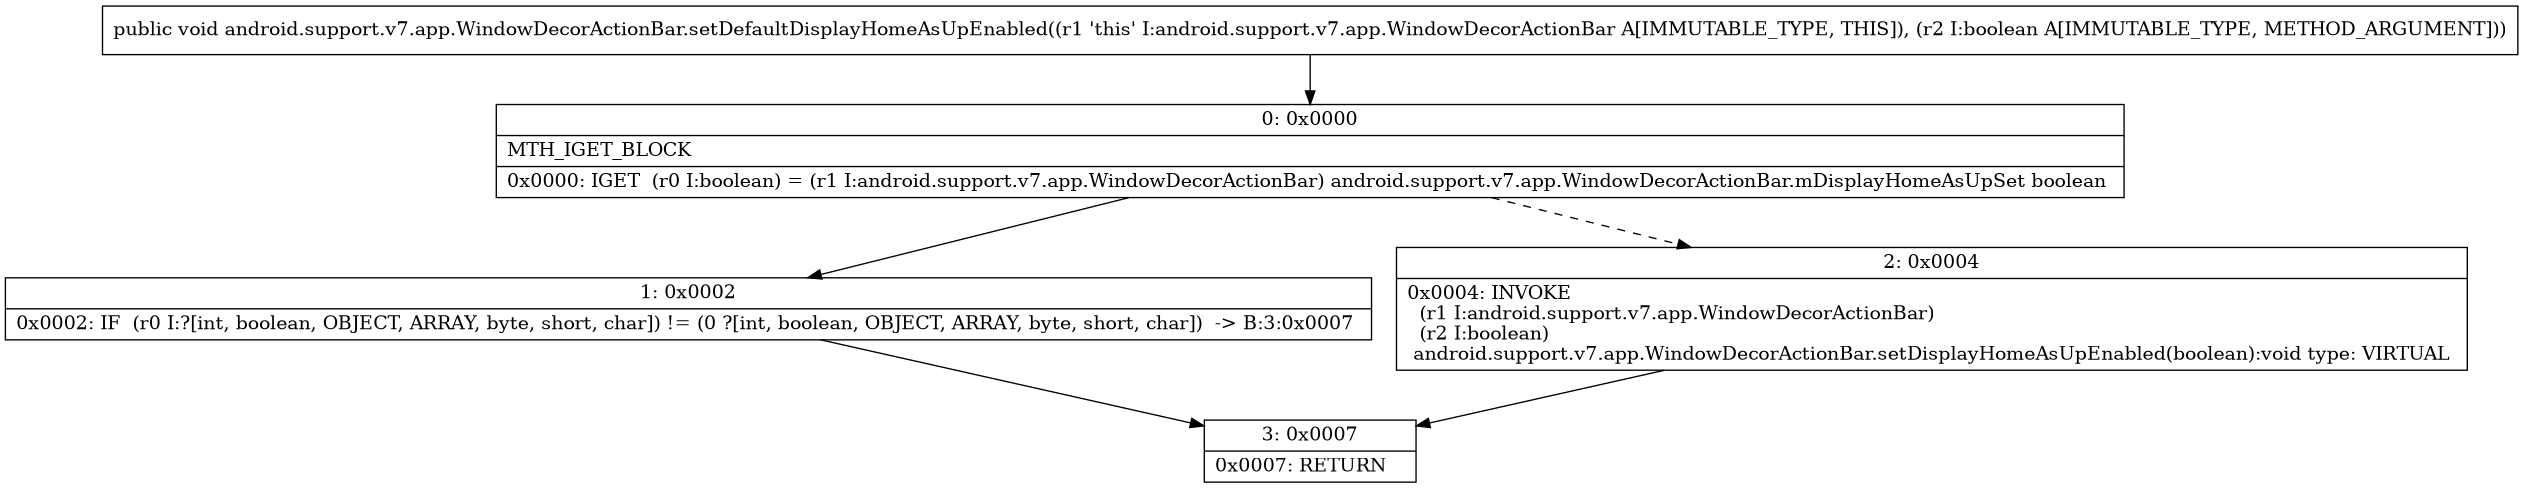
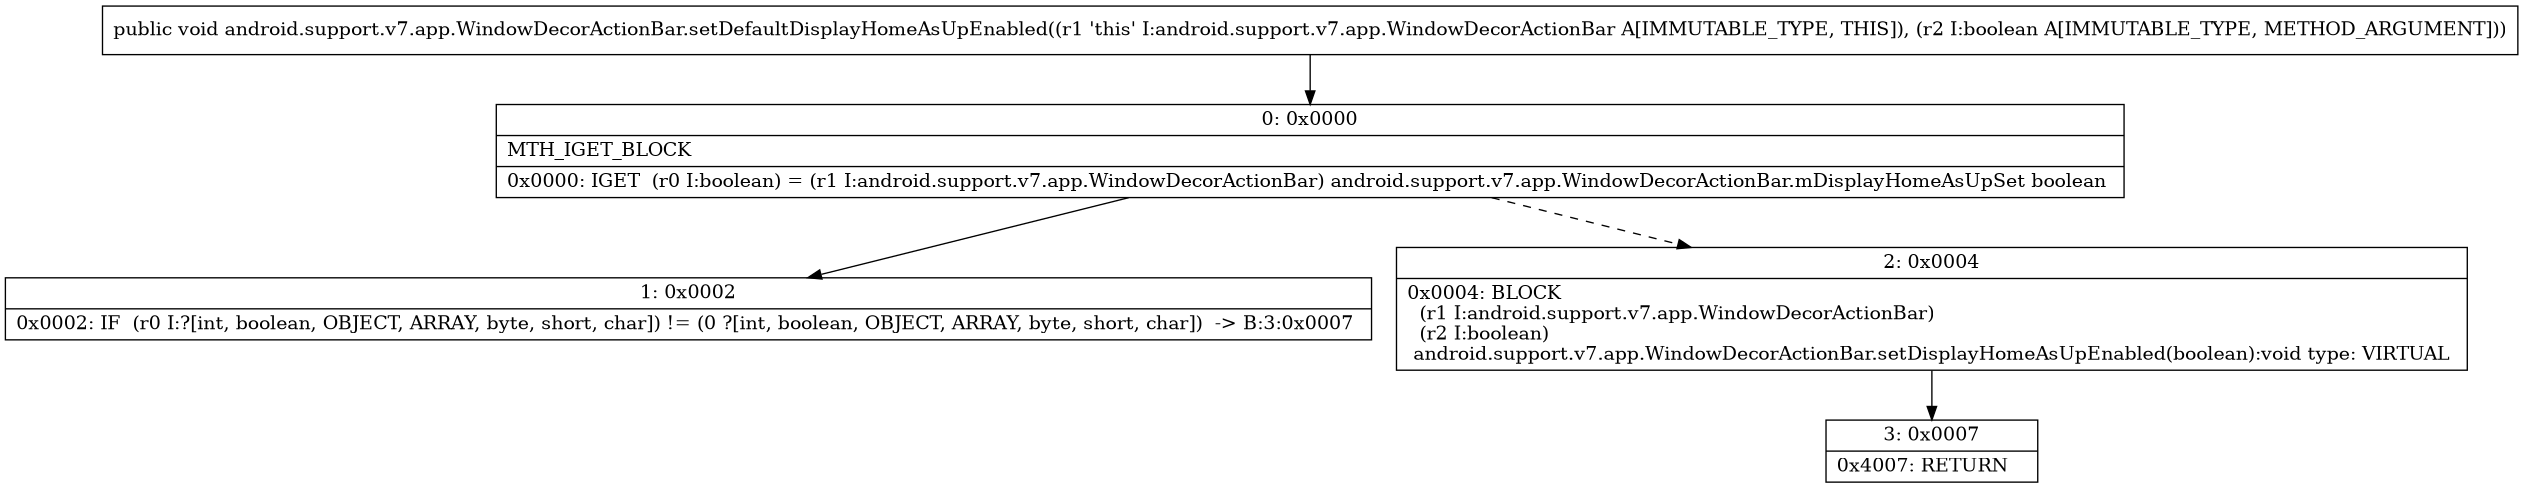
  digraph {
    node [shape=record]
    n1 [label="{0\:\ 0x0000|MTH_IGET_BLOCK\l|0x0000: IGET  (r0 I:boolean) = (r1 I:android.support.v7.app.WindowDecorActionBar) android.support.v7.app.WindowDecorActionBar.mDisplayHomeAsUpSet boolean \l}"]
    n2 [label="{1\:\ 0x0002|0x0002: IF  (r0 I:?[int, boolean, OBJECT, ARRAY, byte, short, char]) != (0 ?[int, boolean, OBJECT, ARRAY, byte, short, char])  \-\> B:3:0x0007 \l}"]
-   n3 [label="{2\:\ 0x0004|0x0004: INVOKE  \l  (r1 I:android.support.v7.app.WindowDecorActionBar)\l  (r2 I:boolean)\l android.support.v7.app.WindowDecorActionBar.setDisplayHomeAsUpEnabled(boolean):void type: VIRTUAL \l}"]
-   n4 [label="{3\:\ 0x0007|0x0007: RETURN   \l}"]
+   n3 [label="{2\:\ 0x0004|0x0004: BLOCK  \l  (r1 I:android.support.v7.app.WindowDecorActionBar)\l  (r2 I:boolean)\l android.support.v7.app.WindowDecorActionBar.setDisplayHomeAsUpEnabled(boolean):void type: VIRTUAL \l}"]
+   n4 [label="{3\:\ 0x0007|0x4007: RETURN   \l}"]
    n5 [label="{public void android.support.v7.app.WindowDecorActionBar.setDefaultDisplayHomeAsUpEnabled((r1 'this' I:android.support.v7.app.WindowDecorActionBar A[IMMUTABLE_TYPE, THIS]), (r2 I:boolean A[IMMUTABLE_TYPE, METHOD_ARGUMENT])) }"]
    n1 -> n2
    n1 -> n3 [style=dashed]
-   n2 -> n4
    n3 -> n4
    n5 -> n1
  }
